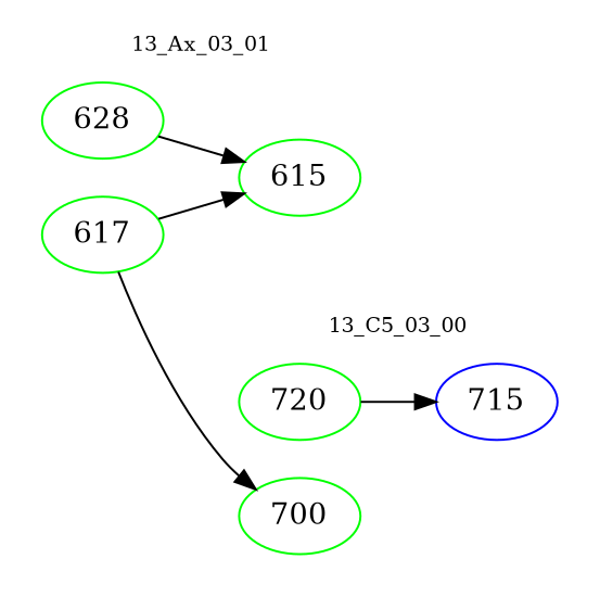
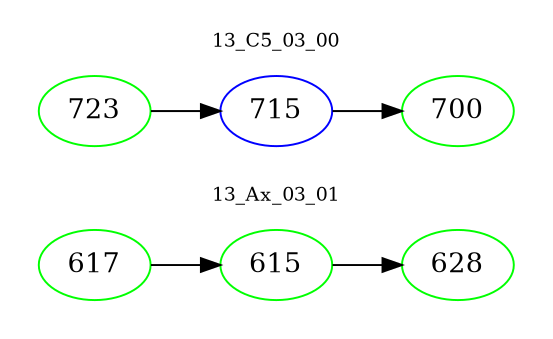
  digraph {
    rankdir=LR
    node [color=green]
    edge [color=black]
    n1 [label=617]
    n2 [label=615]
    n3 [label=628]
-   n4 [label=720]
+   n4 [label=723]
    n5 [color=blue label=715]
    n6 [label=700]
    subgraph cluster_1 {
      color=white
      fontsize=10
      label="13_Ax_03_01"
      n1
      n2
      n3
    }
    subgraph cluster_2 {
      color=white
      fontsize=10
      label="13_C5_03_00"
      n4
      n5
      n6
    }
    n1 -> n2
-   n3 -> n2
+   n2 -> n3
    n4 -> n5
-   n1 -> n6
+   n5 -> n6
  }
